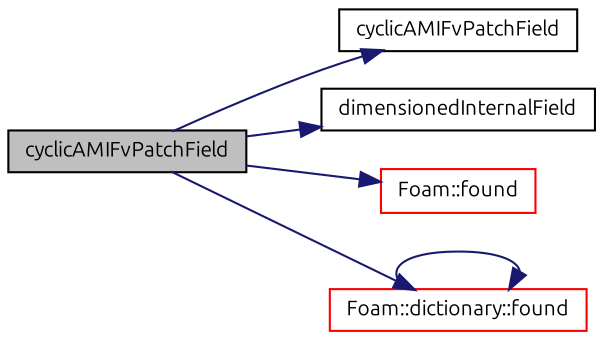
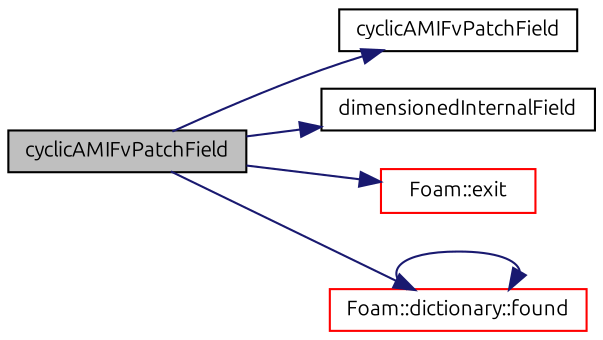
  digraph {
    rankdir=LR
    fontname=Ubuntu
    node [color=black fontname=Ubuntu fontsize=10 shape=record]
    edge [color=midnightblue fontname=Ubuntu fontsize=10 labelfontname=FreeSans labelfontsize=10 style=solid]
    n1 [fillcolor=grey75 fontcolor=black height=0.2 label=cyclicAMIFvPatchField style=filled width=0.4]
    n2 [height=0.2 label=cyclicAMIFvPatchField width=0.4]
    n3 [height=0.2 label=dimensionedInternalField width=0.4]
-   n4 [color=red height=0.2 label="Foam::found" width=0.4]
+   n4 [color=red height=0.2 label="Foam::exit" width=0.4]
    n5 [color=red height=0.2 label="Foam::dictionary::found" width=0.4]
    n1 -> n2
    n1 -> n3
    n1 -> n4
    n1 -> n5
    n5 -> n5
  }
